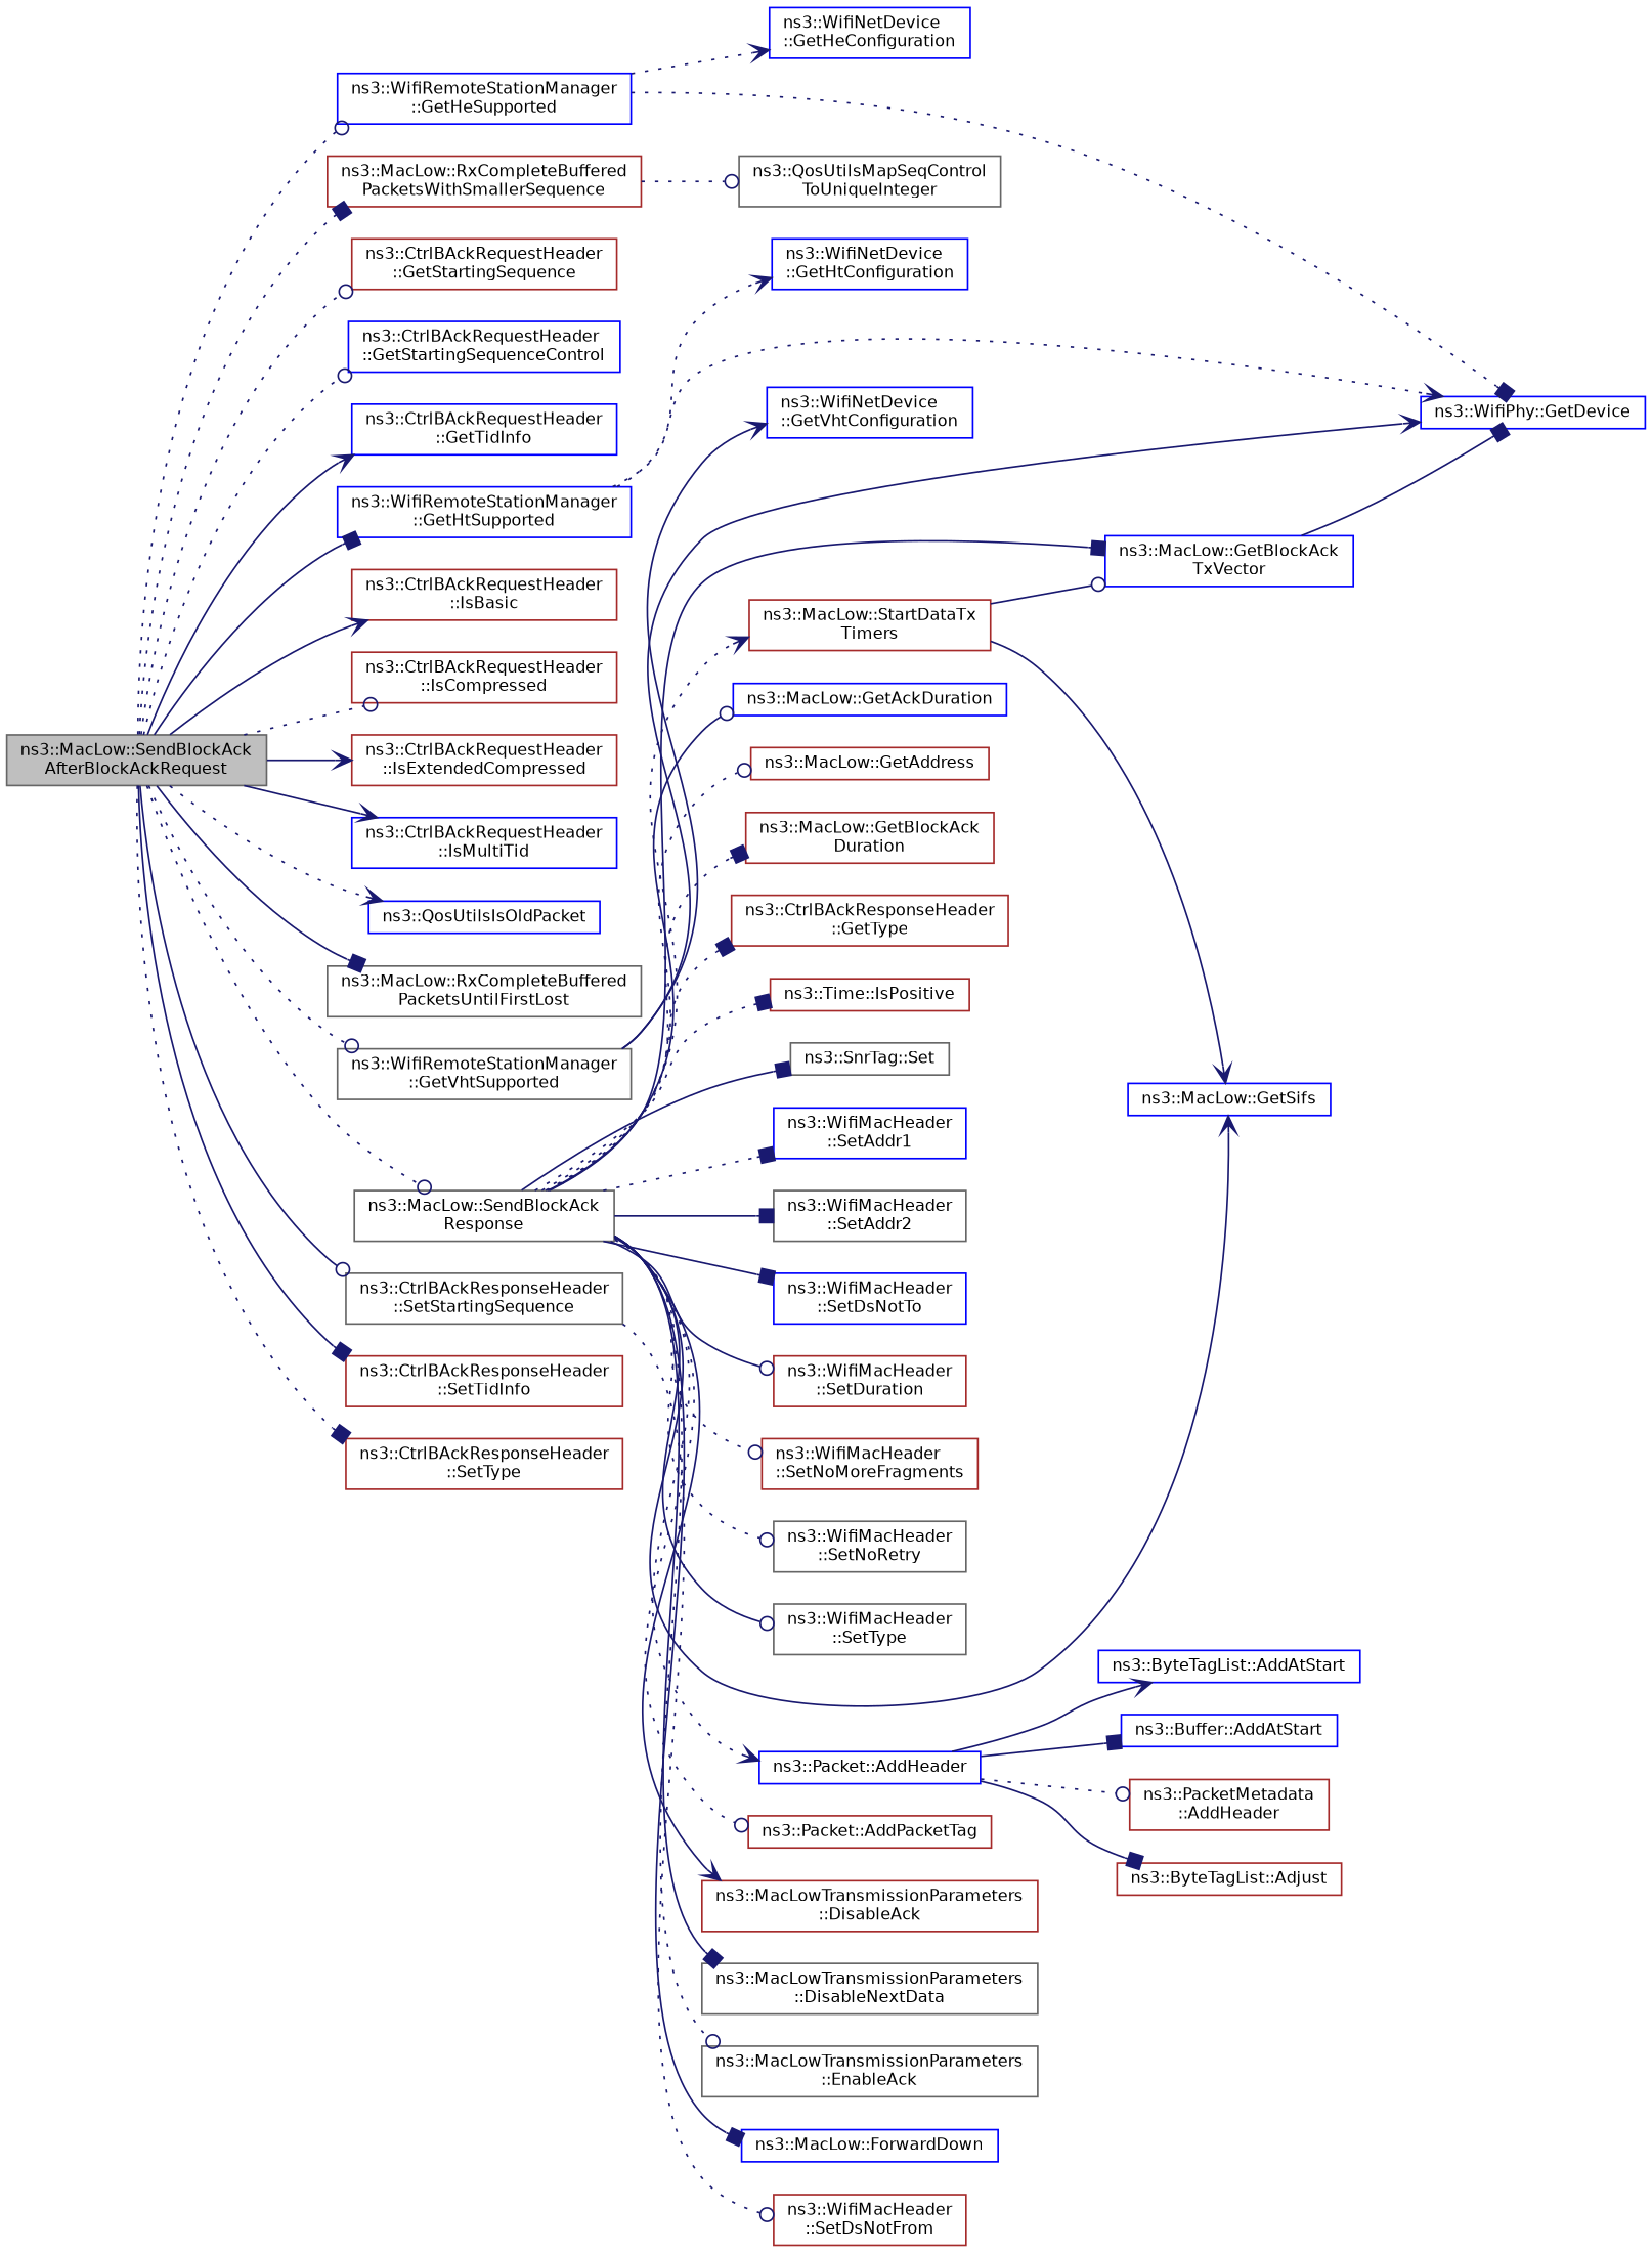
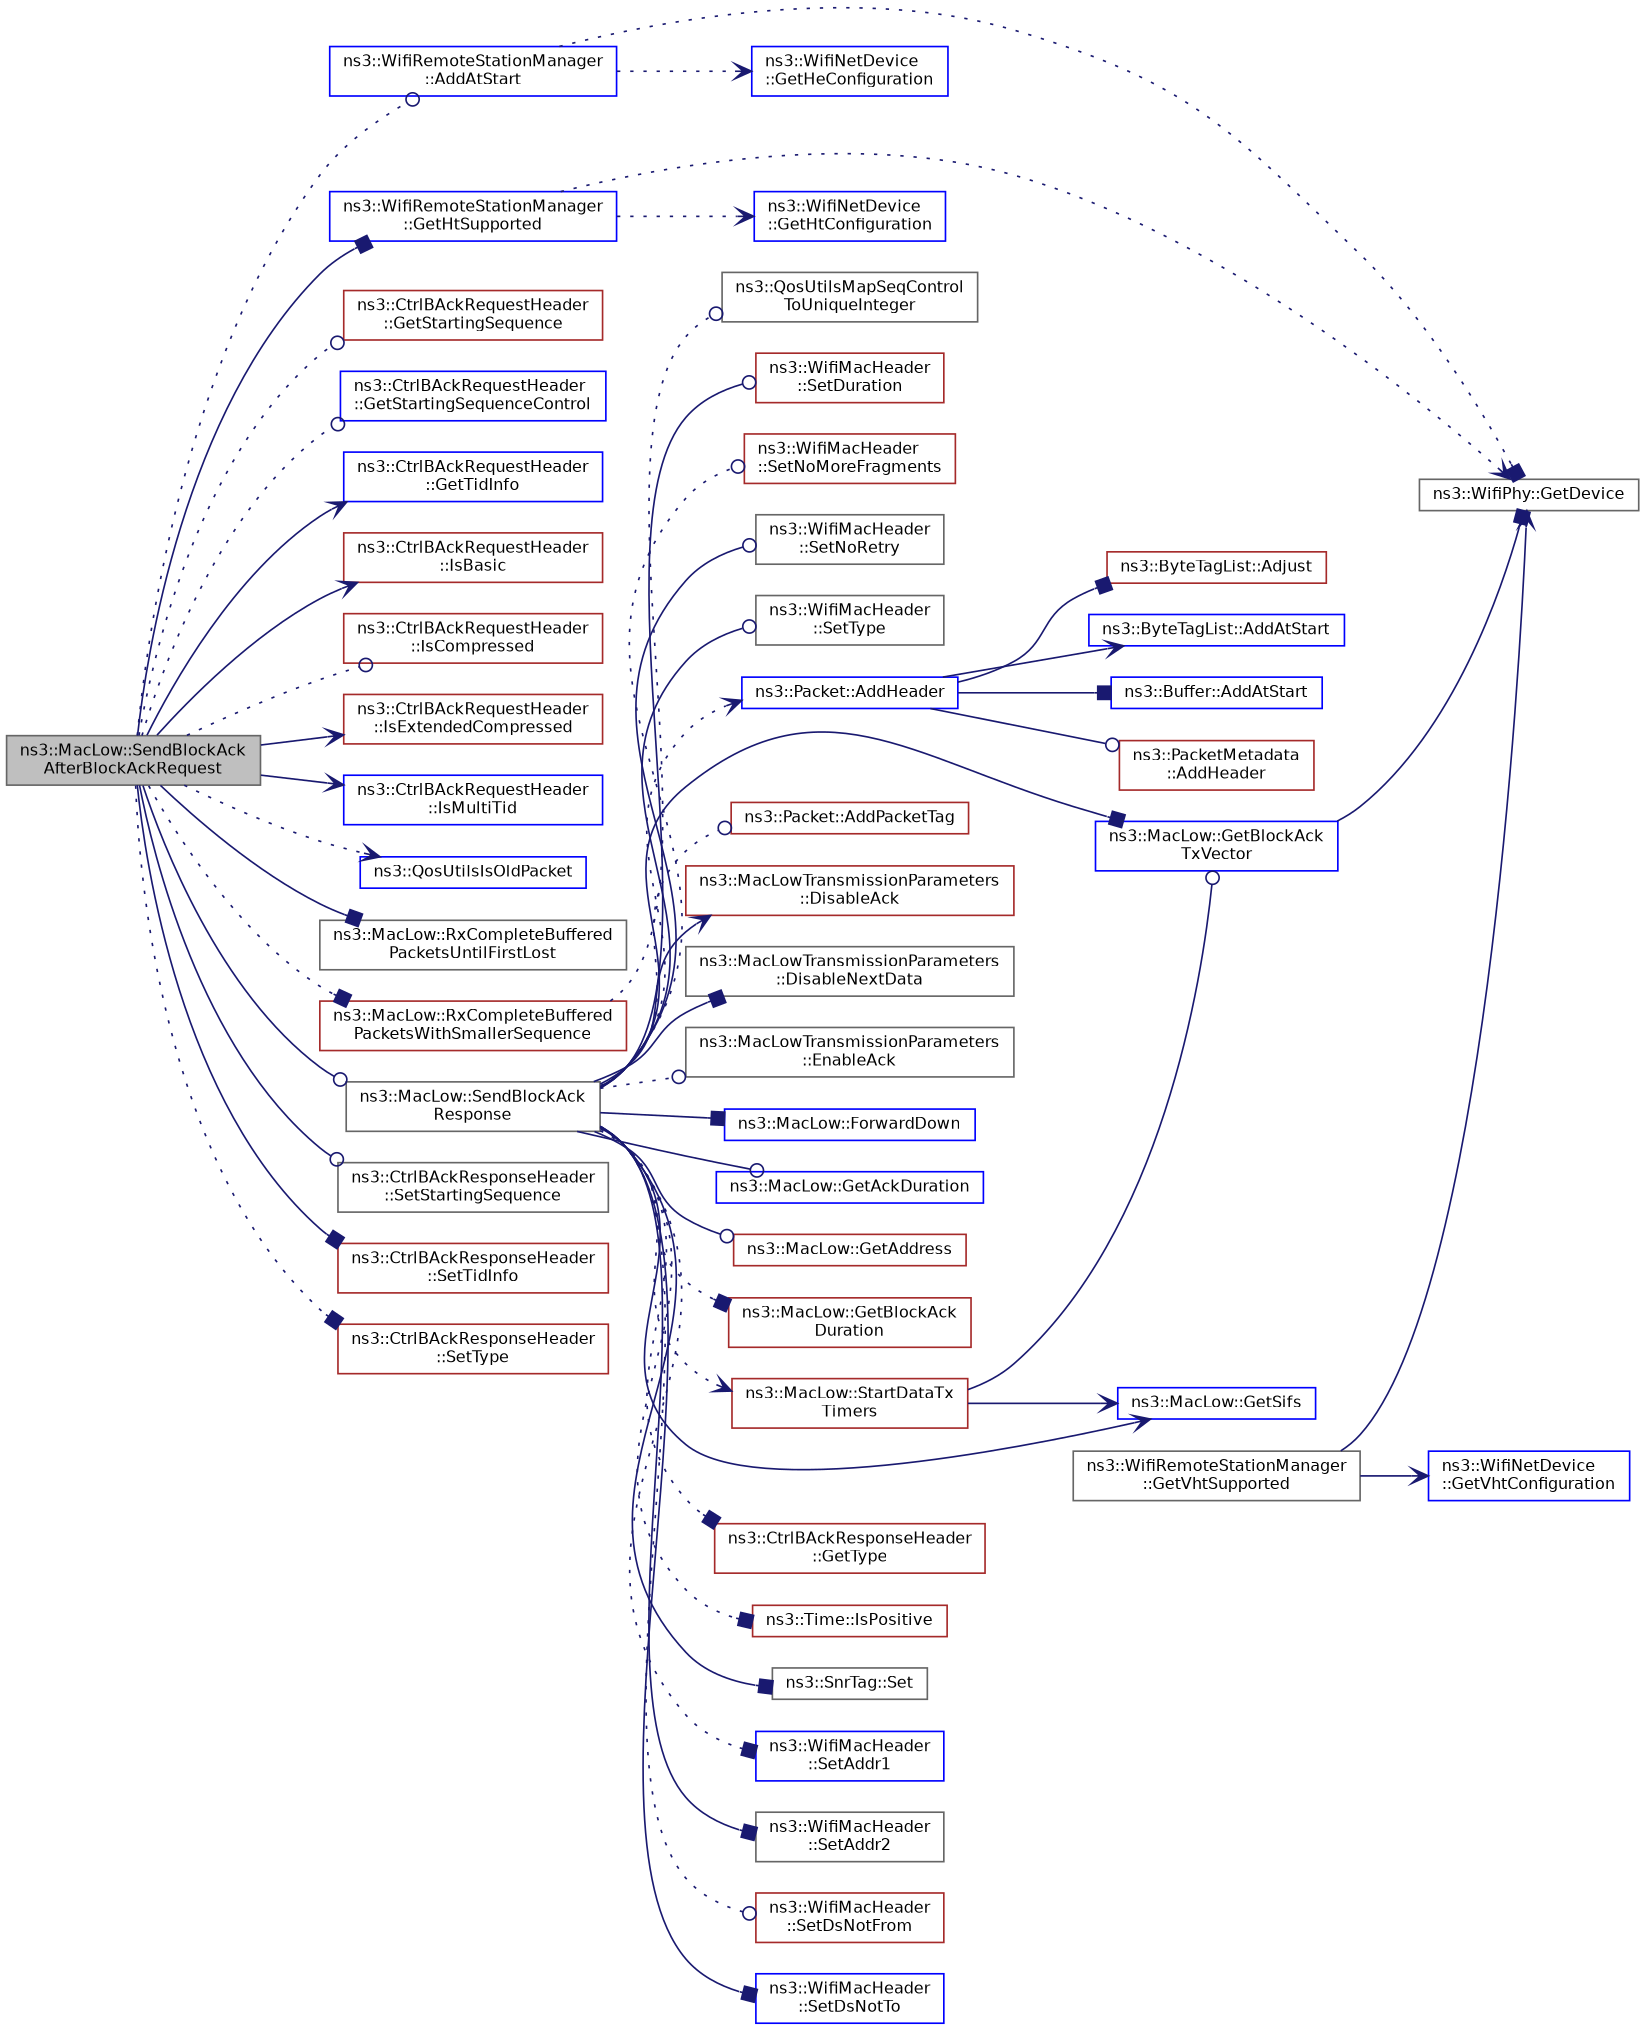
  digraph {
    rankdir=LR
    node [color=brown fillcolor=white fontname=Helvetica fontsize=10 shape=record style=filled]
    edge [arrowhead=odot color=midnightblue fontname=Helvetica fontsize=10 labelfontname=Helvetica labelfontsize=10 style=solid]
    n1 [color=gray40 fillcolor=grey75 fontcolor=black height=0.2 label="ns3::MacLow::SendBlockAck\lAfterBlockAckRequest" width=0.4]
-   n2 [color=blue height=0.2 label="ns3::WifiRemoteStationManager\l::GetHeSupported" width=0.4]
+   n2 [color=blue height=0.2 label="ns3::WifiRemoteStationManager\l::AddAtStart" width=0.4]
    n3 [color=blue height=0.2 label="ns3::WifiRemoteStationManager\l::GetHtSupported" width=0.4]
    n4 [height=0.2 label="ns3::CtrlBAckRequestHeader\l::GetStartingSequence" width=0.4]
    n5 [color=blue height=0.2 label="ns3::CtrlBAckRequestHeader\l::GetStartingSequenceControl" width=0.4]
    n6 [color=blue height=0.2 label="ns3::CtrlBAckRequestHeader\l::GetTidInfo" width=0.4]
    n7 [color=gray40 height=0.2 label="ns3::WifiRemoteStationManager\l::GetVhtSupported" width=0.4]
    n8 [height=0.2 label="ns3::CtrlBAckRequestHeader\l::IsBasic" width=0.4]
    n9 [height=0.2 label="ns3::CtrlBAckRequestHeader\l::IsCompressed" width=0.4]
    n10 [height=0.2 label="ns3::CtrlBAckRequestHeader\l::IsExtendedCompressed" width=0.4]
    n11 [color=blue height=0.2 label="ns3::CtrlBAckRequestHeader\l::IsMultiTid" width=0.4]
    n12 [color=blue height=0.2 label="ns3::QosUtilsIsOldPacket" width=0.4]
    n13 [color=gray40 height=0.2 label="ns3::MacLow::RxCompleteBuffered\lPacketsUntilFirstLost" width=0.4]
    n14 [height=0.2 label="ns3::MacLow::RxCompleteBuffered\lPacketsWithSmallerSequence" width=0.4]
    n15 [color=gray40 height=0.2 label="ns3::MacLow::SendBlockAck\lResponse" width=0.4]
    n16 [color=gray40 height=0.2 label="ns3::CtrlBAckResponseHeader\l::SetStartingSequence" width=0.4]
    n17 [height=0.2 label="ns3::CtrlBAckResponseHeader\l::SetTidInfo" width=0.4]
    n18 [height=0.2 label="ns3::CtrlBAckResponseHeader\l::SetType" width=0.4]
-   n19 [color=blue height=0.2 label="ns3::WifiPhy::GetDevice" width=0.4]
+   n19 [color=gray40 height=0.2 label="ns3::WifiPhy::GetDevice" width=0.4]
    n20 [color=blue height=0.2 label="ns3::WifiNetDevice\l::GetHeConfiguration" width=0.4]
    n21 [color=blue height=0.2 label="ns3::WifiNetDevice\l::GetHtConfiguration" width=0.4]
    n22 [color=blue height=0.2 label="ns3::WifiNetDevice\l::GetVhtConfiguration" width=0.4]
    n23 [color=gray40 height=0.2 label="ns3::QosUtilsMapSeqControl\lToUniqueInteger" width=0.4]
    n24 [color=blue height=0.2 label="ns3::Packet::AddHeader" width=0.4]
    n25 [height=0.2 label="ns3::Packet::AddPacketTag" width=0.4]
    n26 [height=0.2 label="ns3::MacLowTransmissionParameters\l::DisableAck" width=0.4]
    n27 [color=gray40 height=0.2 label="ns3::MacLowTransmissionParameters\l::DisableNextData" width=0.4]
    n28 [color=gray40 height=0.2 label="ns3::MacLowTransmissionParameters\l::EnableAck" width=0.4]
    n29 [color=blue height=0.2 label="ns3::MacLow::ForwardDown" width=0.4]
    n30 [color=blue height=0.2 label="ns3::MacLow::GetAckDuration" width=0.4]
    n31 [height=0.2 label="ns3::MacLow::GetAddress" width=0.4]
    n32 [height=0.2 label="ns3::MacLow::GetBlockAck\lDuration" width=0.4]
    n33 [color=blue height=0.2 label="ns3::MacLow::GetBlockAck\lTxVector" width=0.4]
    n34 [color=blue height=0.2 label="ns3::MacLow::GetSifs" width=0.4]
    n35 [height=0.2 label="ns3::CtrlBAckResponseHeader\l::GetType" width=0.4]
    n36 [height=0.2 label="ns3::Time::IsPositive" width=0.4]
    n37 [color=gray40 height=0.2 label="ns3::SnrTag::Set" width=0.4]
    n38 [color=blue height=0.2 label="ns3::WifiMacHeader\l::SetAddr1" width=0.4]
    n39 [color=gray40 height=0.2 label="ns3::WifiMacHeader\l::SetAddr2" width=0.4]
    n40 [height=0.2 label="ns3::WifiMacHeader\l::SetDsNotFrom" width=0.4]
    n41 [color=blue height=0.2 label="ns3::WifiMacHeader\l::SetDsNotTo" width=0.4]
    n42 [height=0.2 label="ns3::WifiMacHeader\l::SetDuration" width=0.4]
    n43 [height=0.2 label="ns3::WifiMacHeader\l::SetNoMoreFragments" width=0.4]
    n44 [color=gray40 height=0.2 label="ns3::WifiMacHeader\l::SetNoRetry" width=0.4]
    n45 [color=gray40 height=0.2 label="ns3::WifiMacHeader\l::SetType" width=0.4]
    n46 [height=0.2 label="ns3::MacLow::StartDataTx\lTimers" width=0.4]
    n47 [color=blue height=0.2 label="ns3::ByteTagList::AddAtStart" width=0.4]
    n48 [color=blue height=0.2 label="ns3::Buffer::AddAtStart" width=0.4]
    n49 [height=0.2 label="ns3::PacketMetadata\l::AddHeader" width=0.4]
    n50 [height=0.2 label="ns3::ByteTagList::Adjust" width=0.4]
    n1 -> n2 [style=dotted]
    n1 -> n3 [arrowhead=box]
    n1 -> n4 [style=dotted]
    n1 -> n5 [style=dotted]
    n1 -> n6 [arrowhead=vee]
-   n1 -> n7 [style=dotted]
    n1 -> n8 [arrowhead=vee]
    n1 -> n9 [style=dotted]
    n1 -> n10 [arrowhead=vee]
    n1 -> n11 [arrowhead=vee]
    n1 -> n12 [arrowhead=vee style=dotted]
    n1 -> n13 [arrowhead=box]
    n1 -> n14 [arrowhead=box style=dotted]
-   n1 -> n15 [style=dotted]
+   n1 -> n15
    n1 -> n16
    n1 -> n17 [arrowhead=box]
    n1 -> n18 [arrowhead=box style=dotted]
    n2 -> n19 [arrowhead=box style=dotted]
    n2 -> n20 [arrowhead=vee style=dotted]
    n3 -> n19 [arrowhead=vee style=dotted]
    n3 -> n21 [arrowhead=vee style=dotted]
    n7 -> n19 [arrowhead=vee]
    n7 -> n22 [arrowhead=vee]
    n14 -> n23 [style=dotted]
    n15 -> n24 [arrowhead=vee style=dotted]
    n15 -> n25 [style=dotted]
    n15 -> n26 [arrowhead=vee]
    n15 -> n27 [arrowhead=box]
    n15 -> n28 [style=dotted]
    n15 -> n29 [arrowhead=box]
    n15 -> n30
-   n15 -> n31 [style=dotted]
+   n15 -> n31
    n15 -> n32 [arrowhead=box style=dotted]
    n15 -> n33 [arrowhead=box]
    n15 -> n34 [arrowhead=vee]
    n15 -> n35 [arrowhead=box style=dotted]
    n15 -> n36 [arrowhead=box style=dotted]
    n15 -> n37 [arrowhead=box]
    n15 -> n38 [arrowhead=box style=dotted]
    n15 -> n39 [arrowhead=box]
-   n16 -> n40 [style=dotted]
+   n15 -> n40 [style=dotted]
    n15 -> n41 [arrowhead=box]
    n15 -> n42
    n15 -> n43 [style=dotted]
-   n15 -> n44 [style=dotted]
+   n15 -> n44
    n15 -> n45
    n15 -> n46 [arrowhead=vee style=dotted]
    n24 -> n47 [arrowhead=vee]
    n24 -> n48 [arrowhead=box]
-   n24 -> n49 [style=dotted]
+   n24 -> n49
    n24 -> n50 [arrowhead=box]
    n33 -> n19 [arrowhead=box]
    n46 -> n33
    n46 -> n34 [arrowhead=vee]
  }
